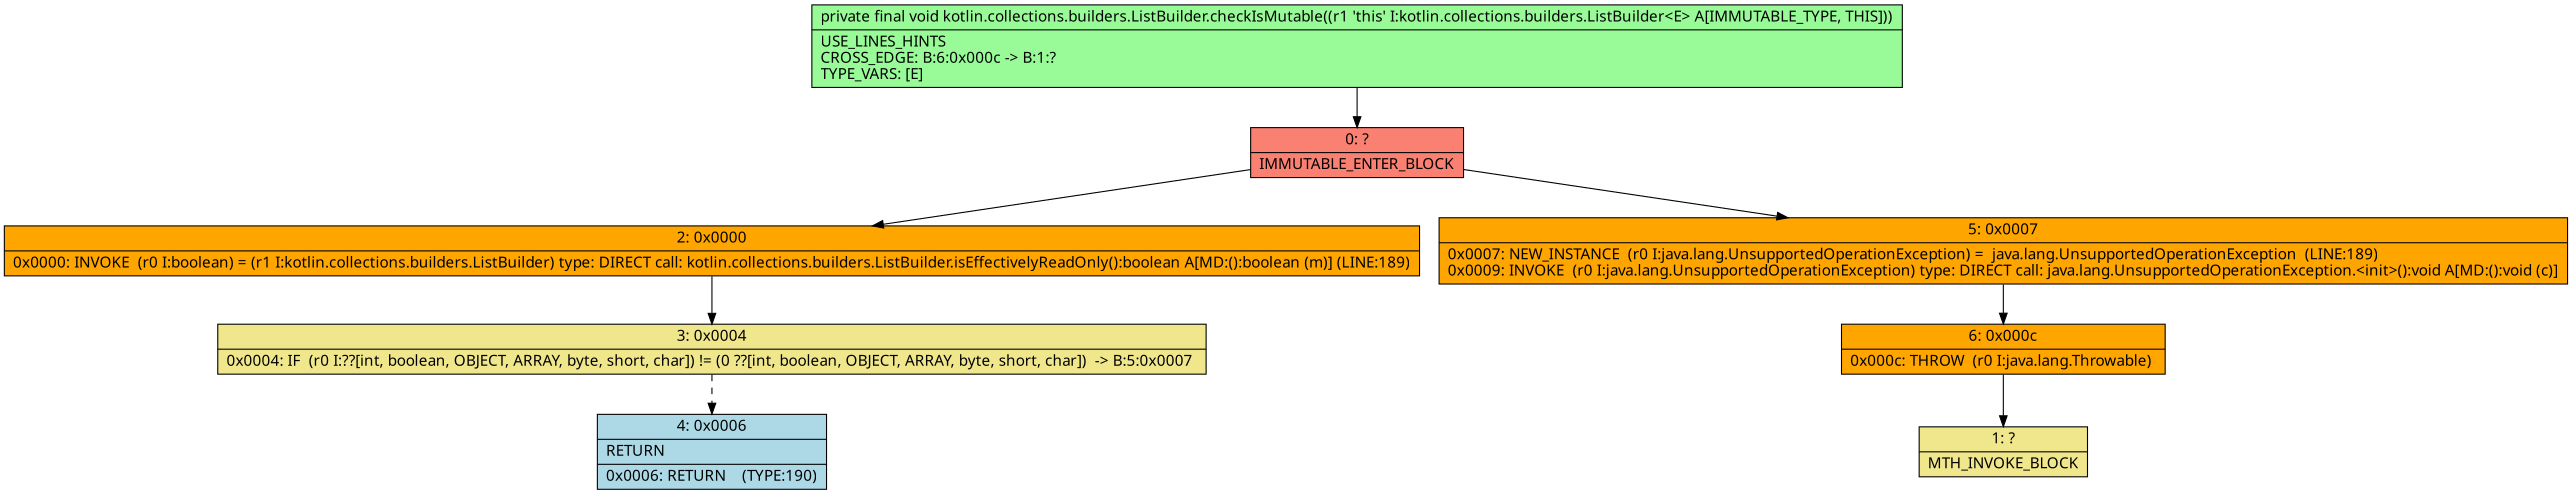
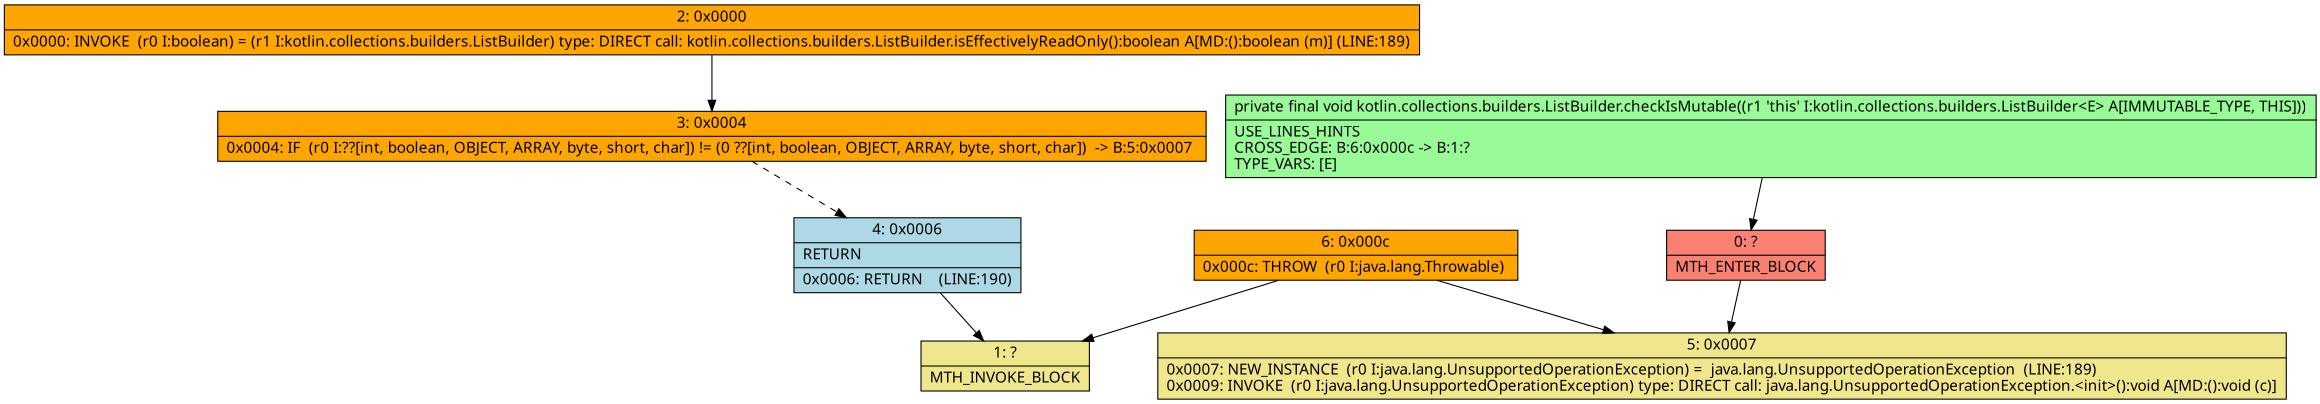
  digraph {
    fontname="Noto Sans"
    node [fillcolor=orange fontname="Noto Sans" shape=record style=filled]
    edge [fontname="Noto Sans"]
-   n1 [fillcolor=salmon label="{0\:\ ?|IMMUTABLE_ENTER_BLOCK\l}"]
+   n1 [fillcolor=salmon label="{0\:\ ?|MTH_ENTER_BLOCK\l}"]
    n2 [label="{2\:\ 0x0000|0x0000: INVOKE  (r0 I:boolean) = (r1 I:kotlin.collections.builders.ListBuilder) type: DIRECT call: kotlin.collections.builders.ListBuilder.isEffectivelyReadOnly():boolean A[MD:():boolean (m)] (LINE:189)\l}"]
-   n3 [label="{5\:\ 0x0007|0x0007: NEW_INSTANCE  (r0 I:java.lang.UnsupportedOperationException) =  java.lang.UnsupportedOperationException  (LINE:189)\l0x0009: INVOKE  (r0 I:java.lang.UnsupportedOperationException) type: DIRECT call: java.lang.UnsupportedOperationException.\<init\>():void A[MD:():void (c)]\l}"]
-   n4 [fillcolor=khaki label="{3\:\ 0x0004|0x0004: IF  (r0 I:??[int, boolean, OBJECT, ARRAY, byte, short, char]) != (0 ??[int, boolean, OBJECT, ARRAY, byte, short, char])  \-\> B:5:0x0007 \l}"]
-   n5 [fillcolor=lightblue label="{4\:\ 0x0006|RETURN\l|0x0006: RETURN    (TYPE:190)\l}"]
+   n3 [fillcolor=khaki label="{5\:\ 0x0007|0x0007: NEW_INSTANCE  (r0 I:java.lang.UnsupportedOperationException) =  java.lang.UnsupportedOperationException  (LINE:189)\l0x0009: INVOKE  (r0 I:java.lang.UnsupportedOperationException) type: DIRECT call: java.lang.UnsupportedOperationException.\<init\>():void A[MD:():void (c)]\l}"]
+   n4 [label="{3\:\ 0x0004|0x0004: IF  (r0 I:??[int, boolean, OBJECT, ARRAY, byte, short, char]) != (0 ??[int, boolean, OBJECT, ARRAY, byte, short, char])  \-\> B:5:0x0007 \l}"]
+   n5 [fillcolor=lightblue label="{4\:\ 0x0006|RETURN\l|0x0006: RETURN    (LINE:190)\l}"]
    n6 [fillcolor=khaki label="{1\:\ ?|MTH_INVOKE_BLOCK\l}"]
    n7 [label="{6\:\ 0x000c|0x000c: THROW  (r0 I:java.lang.Throwable) \l}"]
    n8 [fillcolor=palegreen label="{private final void kotlin.collections.builders.ListBuilder.checkIsMutable((r1 'this' I:kotlin.collections.builders.ListBuilder\<E\> A[IMMUTABLE_TYPE, THIS]))  | USE_LINES_HINTS\lCROSS_EDGE: B:6:0x000c \-\> B:1:?\lTYPE_VARS: [E]\l}"]
-   n1 -> n2
    n1 -> n3
    n2 -> n4
-   n3 -> n7
+   n7 -> n3
    n4 -> n5 [style=dashed]
+   n5 -> n6
    n7 -> n6
    n8 -> n1
  }
